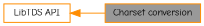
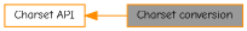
  digraph {
    rankdir=LR
    fontname="Comic Neue"
    node [color=darkorange fontname="Comic Neue" fontsize=10 shape=box style=filled]
    n1 [fillcolor=grey60 fontcolor=black height=0.2 label="Charset conversion" width=0.4]
-   n2 [fillcolor=white height=0.2 label="LibTDS API" width=0.4]
+   n2 [fillcolor=white height=0.2 label="Charset API" width=0.4]
    n2 -> n1 [dir=back fontname="Comic Neue" fontsize=10 labelfontname=Helvetica labelfontsize=10 shape=plaintext style=solid color=darkorange]
  }
